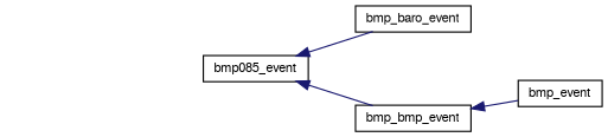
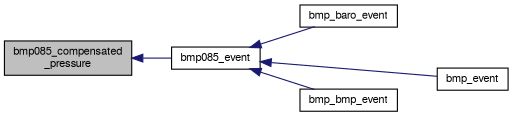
  digraph {
    rankdir=LR
    node [color=black fillcolor=white fontname=FreeSans fontsize=10 shape=record style=filled]
    edge [color=midnightblue dir=back fontname=FreeSans fontsize=10 labelfontname=FreeSans labelfontsize=10 style=solid]
+   n1 [fillcolor=grey75 fontcolor=black height=0.2 label="bmp085_compensated\l_pressure" width=0.4]
    n2 [height=0.2 label=bmp085_event width=0.4]
    n3 [height=0.2 label=bmp_baro_event width=0.4]
    n4 [height=0.2 label=bmp_event width=0.4]
    n5 [height=0.2 label=bmp_bmp_event width=0.4]
+   n1 -> n2
    n2 -> n3
-   n5 -> n4
+   n2 -> n4
    n2 -> n5
  }
